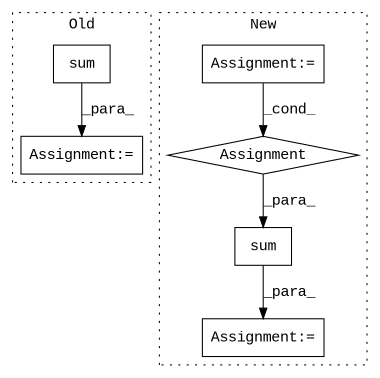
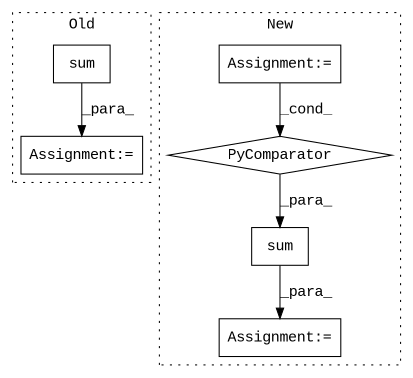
  digraph {
    fontname="Liberation Mono"
    node [a=7 l=1 shape=box fontname="Liberation Mono"]
    edge [fontname="Liberation Mono"]
    n1 [a=32 l="13,-3" label=sum s="666,772"]
    n2 [label="Assignment:=" s=664]
-   n3 [a=113 l=19 label=Assignment s=690 shape=diamond]
+   n3 [a=113 l=19 label=PyComparator s=690 shape=diamond]
    n4 [label="Assignment:=" s=754]
    n5 [l=4 label="Assignment:=" s=174]
    n6 [a=32 l="15,-5" label=sum s="568,717"]
    subgraph cluster_1 {
      label=Old
      style=dotted
      n1
      n2
    }
    subgraph cluster_2 {
      label=New
      style=dotted
      n3
      n4
      n5
      n6
    }
    n1 -> n2 [label=_para_]
    n3 -> n6 [label=_para_]
    n5 -> n3 [label=_cond_]
    n6 -> n4 [label=_para_]
  }
